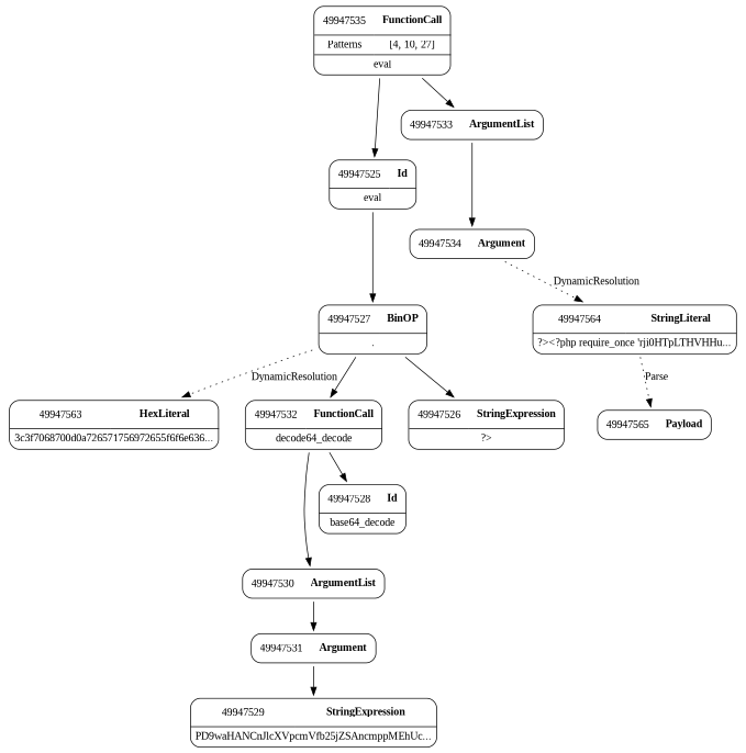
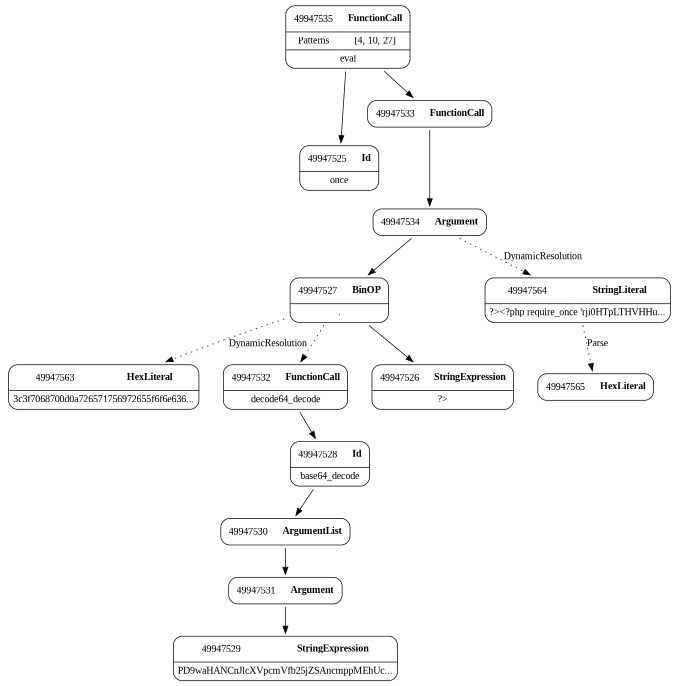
  digraph {
    fontname="Liberation Serif"
    node [fontname="Liberation Serif" shape=none]
    edge [fontname="Liberation Serif" weight=2]
    n1 [label=<<TABLE border='1' cellspacing='0' cellpadding='10' style='rounded' ><TR><TD border='0'>49947530</TD><TD border='0'><B>ArgumentList</B></TD></TR></TABLE>>]
    n2 [label=<<TABLE border='1' cellspacing='0' cellpadding='10' style='rounded' ><TR><TD border='0'>49947531</TD><TD border='0'><B>Argument</B></TD></TR></TABLE>>]
    n3 [label=<<TABLE border='1' cellspacing='0' cellpadding='10' style='rounded' ><TR><TD border='0'>49947529</TD><TD border='0'><B>StringExpression</B></TD></TR><HR/><TR><TD border='0' cellpadding='5' colspan='2'>PD9waHANCnJlcXVpcmVfb25jZSAncmppMEhUc...</TD></TR></TABLE>>]
    n4 [label=<<TABLE border='1' cellspacing='0' cellpadding='10' style='rounded' ><TR><TD border='0'>49947563</TD><TD border='0'><B>HexLiteral</B></TD></TR><HR/><TR><TD border='0' cellpadding='5' colspan='2'>3c3f7068700d0a726571756972655f6f6e636...</TD></TR></TABLE>>]
    n5 [label=<<TABLE border='1' cellspacing='0' cellpadding='10' style='rounded' ><TR><TD border='0'>49947528</TD><TD border='0'><B>Id</B></TD></TR><HR/><TR><TD border='0' cellpadding='5' colspan='2'>base64_decode</TD></TR></TABLE>>]
    n6 [label=<<TABLE border='1' cellspacing='0' cellpadding='10' style='rounded' ><TR><TD border='0'>49947534</TD><TD border='0'><B>Argument</B></TD></TR></TABLE>>]
    n7 [label=<<TABLE border='1' cellspacing='0' cellpadding='10' style='rounded' ><TR><TD border='0'>49947527</TD><TD border='0'><B>BinOP</B></TD></TR><HR/><TR><TD border='0' cellpadding='5' colspan='2'>.</TD></TR></TABLE>>]
    n8 [label=<<TABLE border='1' cellspacing='0' cellpadding='10' style='rounded' ><TR><TD border='0'>49947564</TD><TD border='0'><B>StringLiteral</B></TD></TR><HR/><TR><TD border='0' cellpadding='5' colspan='2'>?&gt;&lt;?php require_once 'rji0HTpLTHVHHu...</TD></TR></TABLE>>]
    n9 [label=<<TABLE border='1' cellspacing='0' cellpadding='10' style='rounded' ><TR><TD border='0'>49947532</TD><TD border='0'><B>FunctionCall</B></TD></TR><HR/><TR><TD border='0' cellpadding='5' colspan='2'>decode64_decode</TD></TR></TABLE>>]
    n10 [label=<<TABLE border='1' cellspacing='0' cellpadding='10' style='rounded' ><TR><TD border='0'>49947526</TD><TD border='0'><B>StringExpression</B></TD></TR><HR/><TR><TD border='0' cellpadding='5' colspan='2'>?&gt;</TD></TR></TABLE>>]
-   n11 [label=<<TABLE border='1' cellspacing='0' cellpadding='10' style='rounded' ><TR><TD border='0'>49947565</TD><TD border='0'><B>Payload</B></TD></TR></TABLE>>]
+   n11 [label=<<TABLE border='1' cellspacing='0' cellpadding='10' style='rounded' ><TR><TD border='0'>49947565</TD><TD border='0'><B>HexLiteral</B></TD></TR></TABLE>>]
    n12 [label=<<TABLE border='1' cellspacing='0' cellpadding='10' style='rounded' ><TR><TD border='0'>49947535</TD><TD border='0'><B>FunctionCall</B></TD></TR><HR/><TR><TD border='0' cellpadding='5'>Patterns</TD><TD border='0' cellpadding='5'>[4, 10, 27]</TD></TR><HR/><TR><TD border='0' cellpadding='5' colspan='2'>eval</TD></TR></TABLE>>]
-   n13 [label=<<TABLE border='1' cellspacing='0' cellpadding='10' style='rounded' ><TR><TD border='0'>49947525</TD><TD border='0'><B>Id</B></TD></TR><HR/><TR><TD border='0' cellpadding='5' colspan='2'>eval</TD></TR></TABLE>>]
-   n14 [label=<<TABLE border='1' cellspacing='0' cellpadding='10' style='rounded' ><TR><TD border='0'>49947533</TD><TD border='0'><B>ArgumentList</B></TD></TR></TABLE>>]
+   n13 [label=<<TABLE border='1' cellspacing='0' cellpadding='10' style='rounded' ><TR><TD border='0'>49947525</TD><TD border='0'><B>Id</B></TD></TR><HR/><TR><TD border='0' cellpadding='5' colspan='2'>once</TD></TR></TABLE>>]
+   n14 [label=<<TABLE border='1' cellspacing='0' cellpadding='10' style='rounded' ><TR><TD border='0'>49947533</TD><TD border='0'><B>FunctionCall</B></TD></TR></TABLE>>]
    n1 -> n2
    n2 -> n3
-   n13 -> n7
+   n6 -> n7
    n6 -> n8 [label=DynamicResolution style=dotted weight=""]
    n7 -> n4 [label=DynamicResolution style=dotted weight=""]
-   n7 -> n9
+   n7 -> n9 [style=dotted]
    n7 -> n10
    n8 -> n11 [label=Parse style=dotted weight=""]
-   n9 -> n1
+   n5 -> n1
    n9 -> n5
    n12 -> n13
    n12 -> n14
    n14 -> n6
  }
